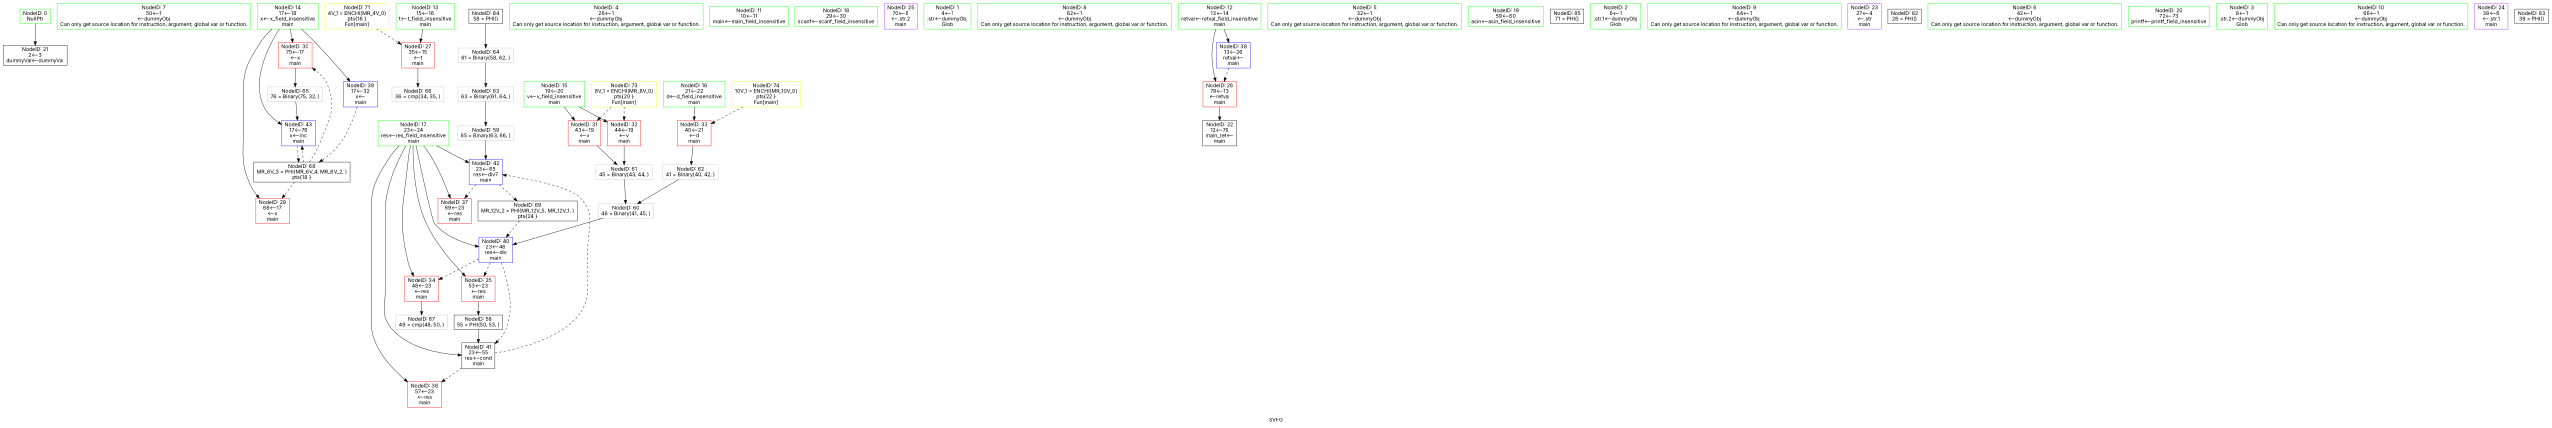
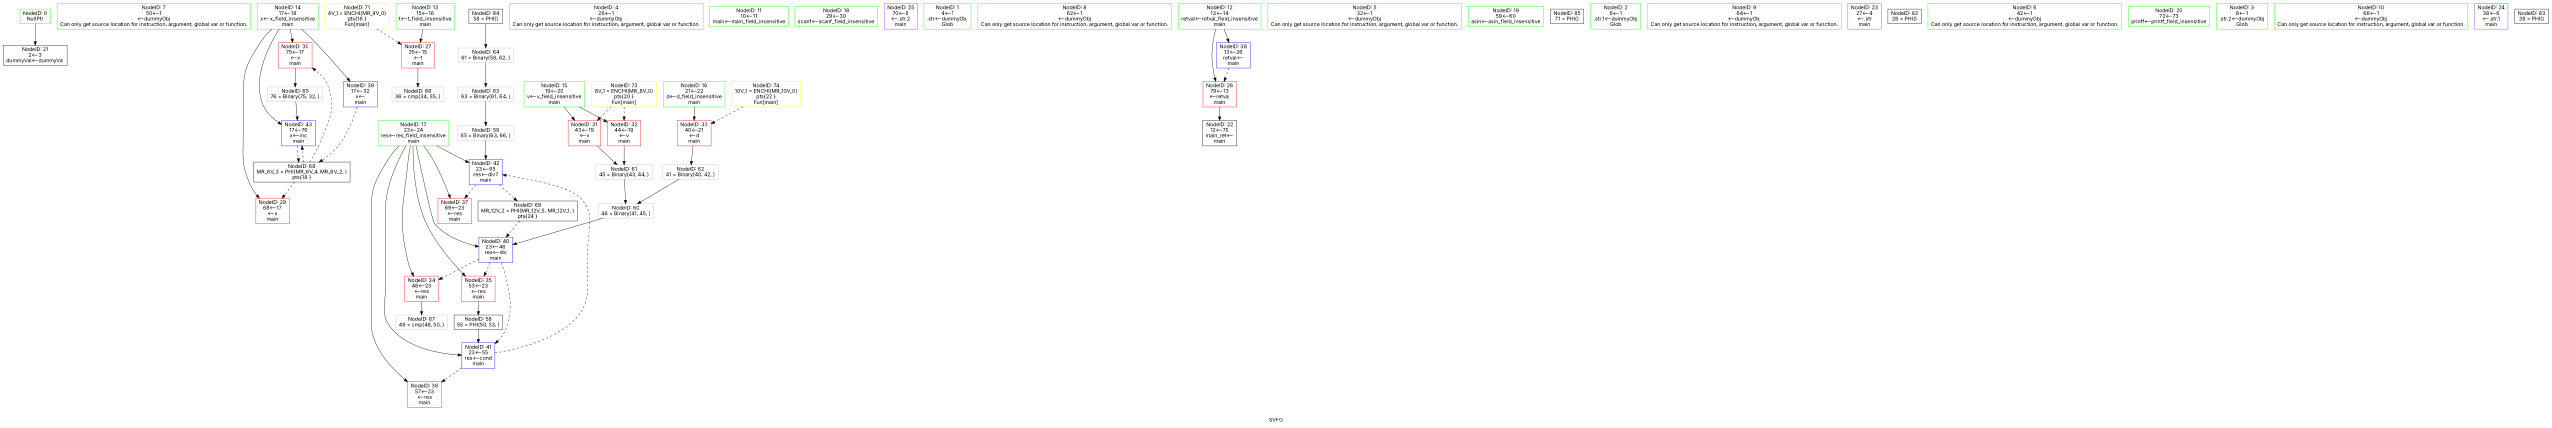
  digraph {
    fontname=Inter
    label=SVFG
    node [color=green fontname=Inter shape=record]
    edge [fontname=Inter style=solid]
    n1 [label="{NodeID: 0\nNullPtr}"]
    n2 [color=black label="{NodeID: 21\n2\<--3\ndummyVal\<--dummyVal\n}"]
    n3 [label="{NodeID: 7\n50\<--1\n\<--dummyObj\nCan only get source location for instruction, argument, global var or function.}"]
    n4 [label="{NodeID: 14\n17\<--18\nx\<--x_field_insensitive\nmain\n}"]
    n5 [color=red label="{NodeID: 29\n68\<--17\n\<--x\nmain\n}"]
    n6 [color=red label="{NodeID: 30\n75\<--17\n\<--x\nmain\n}"]
    n7 [color=blue label="{NodeID: 39\n17\<--32\nx\<--\nmain\n}"]
    n8 [color=blue label="{NodeID: 43\n17\<--76\nx\<--inc\nmain\n}"]
    n9 [color=grey label="{NodeID: 65\n76 = Binary(75, 32, )\n}"]
    n10 [color=black label="{NodeID: 68\nMR_6V_3 = PHI(MR_6V_4, MR_6V_2, )\npts\{18 \}\n}"]
    n11 [color=grey label="{NodeID: 66\n36 = cmp(34, 35, )\n}"]
    n12 [color=grey label="{NodeID: 59\n65 = Binary(63, 66, )\n}"]
    n13 [color=blue label="{NodeID: 42\n23\<--65\nres\<--div7\nmain\n}"]
    n14 [color=red label="{NodeID: 37\n69\<--23\n\<--res\nmain\n}"]
    n15 [color=black label="{NodeID: 69\nMR_12V_2 = PHI(MR_12V_5, MR_12V_1, )\npts\{24 \}\n}"]
    n16 [color=blue label="{NodeID: 40\n23\<--46\nres\<--div\nmain\n}"]
    n17 [color=yellow label="{NodeID: 73\n8V_1 = ENCHI(MR_8V_0)\npts\{20 \}\nFun[main]}" style=double]
    n18 [color=red label="{NodeID: 31\n43\<--19\n\<--v\nmain\n}"]
    n19 [color=red label="{NodeID: 32\n44\<--19\n\<--v\nmain\n}"]
    n20 [color=grey label="{NodeID: 61\n45 = Binary(43, 44, )\n}"]
    n21 [color=grey label="{NodeID: 60\n46 = Binary(41, 45, )\n}"]
    n22 [color=red label="{NodeID: 35\n53\<--23\n\<--res\nmain\n}"]
    n23 [color=black label="{NodeID: 58\n55 = PHI(50, 53, )\n}"]
-   n24 [color=black label="{NodeID: 41\n23\<--55\nres\<--cond\nmain\n}"]
+   n24 [color=blue label="{NodeID: 41\n23\<--55\nres\<--cond\nmain\n}"]
    n25 [color=red label="{NodeID: 36\n57\<--23\n\<--res\nmain\n}"]
    n26 [color=red label="{NodeID: 34\n48\<--23\n\<--res\nmain\n}"]
    n27 [label="{NodeID: 4\n26\<--1\n\<--dummyObj\nCan only get source location for instruction, argument, global var or function.}"]
    n28 [label="{NodeID: 11\n10\<--11\nmain\<--main_field_insensitive\n}"]
    n29 [label="{NodeID: 18\n29\<--30\nscanf\<--scanf_field_insensitive\n}"]
    n30 [color=grey label="{NodeID: 63\n63 = Binary(61, 64, )\n}"]
    n31 [color=purple label="{NodeID: 25\n70\<--8\n\<--.str.2\nmain\n}"]
    n32 [color=black label="{NodeID: 84\n58 = PHI()\n}"]
    n33 [color=grey label="{NodeID: 64\n61 = Binary(58, 62, )\n}"]
    n34 [label="{NodeID: 1\n4\<--1\n.str\<--dummyObj\nGlob }"]
    n35 [label="{NodeID: 8\n62\<--1\n\<--dummyObj\nCan only get source location for instruction, argument, global var or function.}"]
    n36 [label="{NodeID: 15\n19\<--20\nv\<--v_field_insensitive\nmain\n}"]
    n37 [color=grey label="{NodeID: 67\n49 = cmp(48, 50, )\n}"]
    n38 [color=black label="{NodeID: 22\n12\<--79\nmain_ret\<--\nmain\n}"]
    n39 [color=yellow label="{NodeID: 74\n10V_1 = ENCHI(MR_10V_0)\npts\{22 \}\nFun[main]}" style=double]
    n40 [color=red label="{NodeID: 33\n40\<--21\n\<--d\nmain\n}"]
    n41 [color=grey label="{NodeID: 62\n41 = Binary(40, 42, )\n}"]
    n42 [label="{NodeID: 5\n32\<--1\n\<--dummyObj\nCan only get source location for instruction, argument, global var or function.}"]
    n43 [label="{NodeID: 12\n13\<--14\nretval\<--retval_field_insensitive\nmain\n}"]
    n44 [color=red label="{NodeID: 26\n79\<--13\n\<--retval\nmain\n}"]
    n45 [color=blue label="{NodeID: 38\n13\<--26\nretval\<--\nmain\n}"]
    n46 [label="{NodeID: 19\n59\<--60\nasin\<--asin_field_insensitive\n}"]
    n47 [color=yellow label="{NodeID: 71\n4V_1 = ENCHI(MR_4V_0)\npts\{16 \}\nFun[main]}" style=double]
    n48 [color=red label="{NodeID: 27\n35\<--15\n\<--t\nmain\n}"]
    n49 [color=black label="{NodeID: 85\n71 = PHI()\n}"]
    n50 [label="{NodeID: 2\n6\<--1\n.str.1\<--dummyObj\nGlob }"]
    n51 [label="{NodeID: 9\n64\<--1\n\<--dummyObj\nCan only get source location for instruction, argument, global var or function.}"]
    n52 [label="{NodeID: 16\n21\<--22\nd\<--d_field_insensitive\nmain\n}"]
    n53 [color=purple label="{NodeID: 23\n27\<--4\n\<--.str\nmain\n}"]
    n54 [color=black label="{NodeID: 82\n28 = PHI()\n}"]
    n55 [label="{NodeID: 6\n42\<--1\n\<--dummyObj\nCan only get source location for instruction, argument, global var or function.}"]
    n56 [label="{NodeID: 13\n15\<--16\nt\<--t_field_insensitive\nmain\n}"]
    n57 [label="{NodeID: 20\n72\<--73\nprintf\<--printf_field_insensitive\n}"]
    n58 [label="{NodeID: 3\n8\<--1\n.str.2\<--dummyObj\nGlob }"]
    n59 [label="{NodeID: 10\n66\<--1\n\<--dummyObj\nCan only get source location for instruction, argument, global var or function.}"]
    n60 [label="{NodeID: 17\n23\<--24\nres\<--res_field_insensitive\nmain\n}"]
    n61 [color=purple label="{NodeID: 24\n38\<--6\n\<--.str.1\nmain\n}"]
    n62 [color=black label="{NodeID: 83\n39 = PHI()\n}"]
    n1 -> n2
    n4 -> n5
    n4 -> n6
    n4 -> n7
    n4 -> n8
    n6 -> n9
    n7 -> n10 [style=dashed]
    n8 -> n10 [style=dashed]
    n9 -> n8
    n10 -> n5 [style=dashed]
    n10 -> n6 [style=dashed]
    n10 -> n8 [style=dashed]
    n12 -> n13
    n13 -> n14 [style=dashed]
    n13 -> n15 [style=dashed]
    n15 -> n16 [style=dashed]
    n16 -> n22 [style=dashed]
    n16 -> n24 [style=dashed]
    n16 -> n26 [style=dashed]
    n17 -> n18 [style=dashed]
    n17 -> n19 [style=dashed]
    n18 -> n20
    n19 -> n20
    n20 -> n21
    n21 -> n16
    n22 -> n23
    n23 -> n24
    n24 -> n13 [style=dashed]
    n24 -> n25 [style=dashed]
    n26 -> n37
    n30 -> n12
    n32 -> n33
    n33 -> n30
    n36 -> n18
    n36 -> n19
    n39 -> n40 [style=dashed]
    n40 -> n41
    n41 -> n21
    n43 -> n44
    n43 -> n45
    n44 -> n38
    n45 -> n44 [style=dashed]
    n47 -> n48 [style=dashed]
    n48 -> n11
    n52 -> n40
    n56 -> n48
    n60 -> n13
    n60 -> n14
    n60 -> n16
    n60 -> n22
    n60 -> n24
    n60 -> n25
    n60 -> n26
  }
